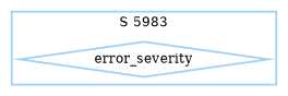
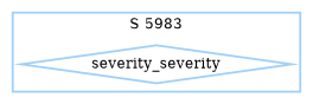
  digraph {
-   n1 [color="#A0D0F8" label=error_severity shape=diamond style=bold]
+   n1 [color="#A0D0F8" label=severity_severity shape=diamond style=bold]
    subgraph cluster_1 {
      color="#A0D0F8"
      label="S 5983"
      style=bold
      n1
    }
  }
